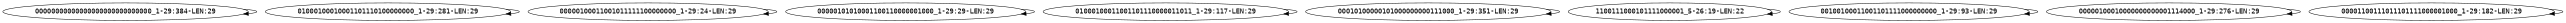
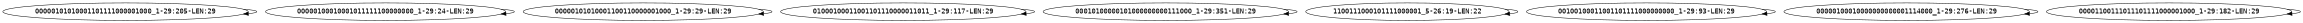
  digraph {
    fontname="DejaVu Sans Mono"
    node [fontname="DejaVu Sans Mono"]
    edge [fontname="DejaVu Sans Mono"]
-   "00000000000000000000000000000_1-29:384-LEN:29"
-   "01000100010001101110100000000_1-29:281-LEN:29"
-   "00000100010001011111100000000_1-29:24-LEN:29" [label="00000100011001011111100000000_1-29:24-LEN:29"]
+   "00000101010001101111000001000_1-29:205-LEN:29"
+   "00000100010001011111100000000_1-29:24-LEN:29"
    "00000101010001100110000001000_1-29:29-LEN:29"
    "01000100011001101110000011011_1-29:117-LEN:29"
    "00010100000101000000000111000_1-29:351-LEN:29"
    n8 [label="1100111000101111000001_5-26:19-LEN:22"]
    "00100100011001101111000000000_1-29:93-LEN:29"
    n10 [label="00000100010000000000001114000_1-29:276-LEN:29"]
    "00001100111011101111000001000_1-29:182-LEN:29"
-   "00000000000000000000000000000_1-29:384-LEN:29" -> "00000000000000000000000000000_1-29:384-LEN:29"
-   "01000100010001101110100000000_1-29:281-LEN:29" -> "01000100010001101110100000000_1-29:281-LEN:29"
+   "00000101010001101111000001000_1-29:205-LEN:29" -> "00000101010001101111000001000_1-29:205-LEN:29"
    "00000100010001011111100000000_1-29:24-LEN:29" -> "00000100010001011111100000000_1-29:24-LEN:29"
    "00000101010001100110000001000_1-29:29-LEN:29" -> "00000101010001100110000001000_1-29:29-LEN:29"
    "01000100011001101110000011011_1-29:117-LEN:29" -> "01000100011001101110000011011_1-29:117-LEN:29"
    "00010100000101000000000111000_1-29:351-LEN:29" -> "00010100000101000000000111000_1-29:351-LEN:29"
    n8 -> n8
    "00100100011001101111000000000_1-29:93-LEN:29" -> "00100100011001101111000000000_1-29:93-LEN:29"
    n10 -> n10
    "00001100111011101111000001000_1-29:182-LEN:29" -> "00001100111011101111000001000_1-29:182-LEN:29"
  }
